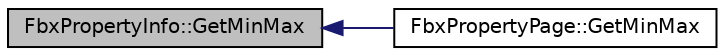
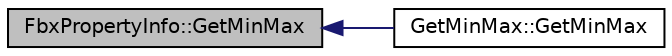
  digraph {
    rankdir=LR
    node [color=black fontname=Helvetica fontsize=10 shape=record style=filled]
    n1 [fillcolor=grey75 fontcolor=black height=0.2 label="FbxPropertyInfo::GetMinMax" width=0.4]
-   n2 [fillcolor=white height=0.2 label="FbxPropertyPage::GetMinMax" width=0.4]
+   n2 [fillcolor=white height=0.2 label="GetMinMax::GetMinMax" width=0.4]
    n1 -> n2 [color=midnightblue dir=back fontname=Helvetica fontsize=10 labelfontname=Helvetica labelfontsize=10 style=solid]
  }
